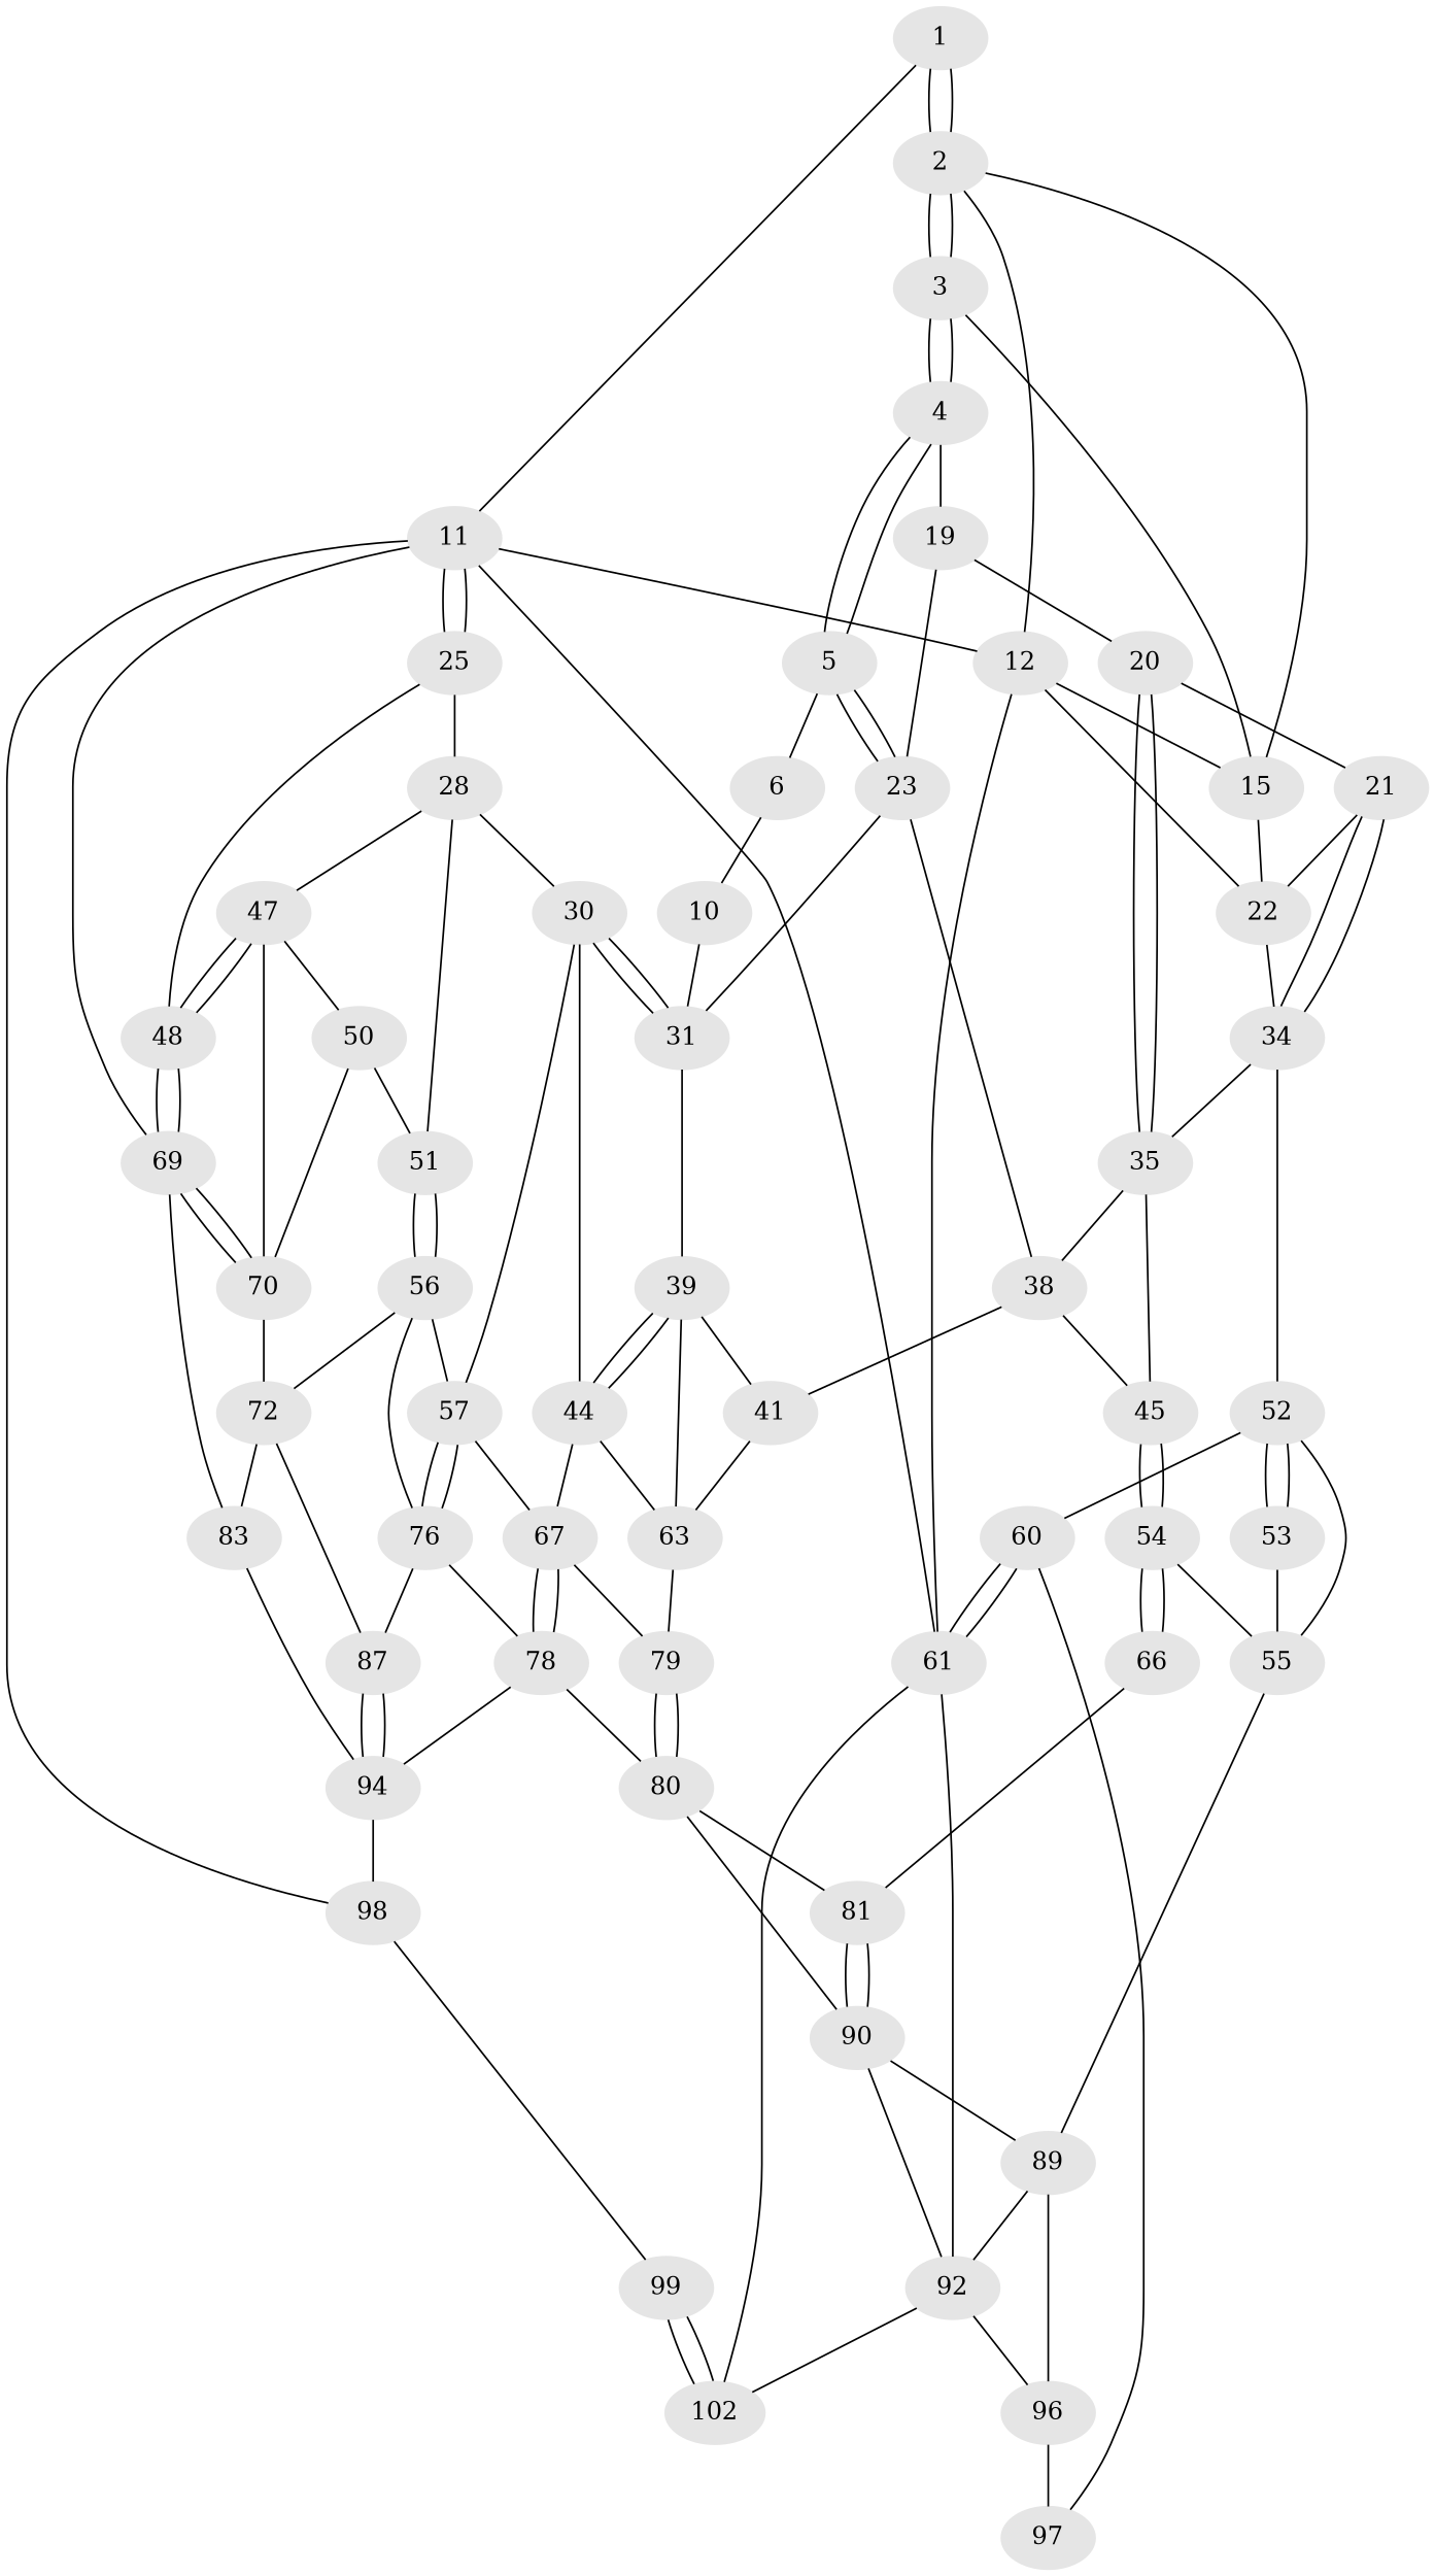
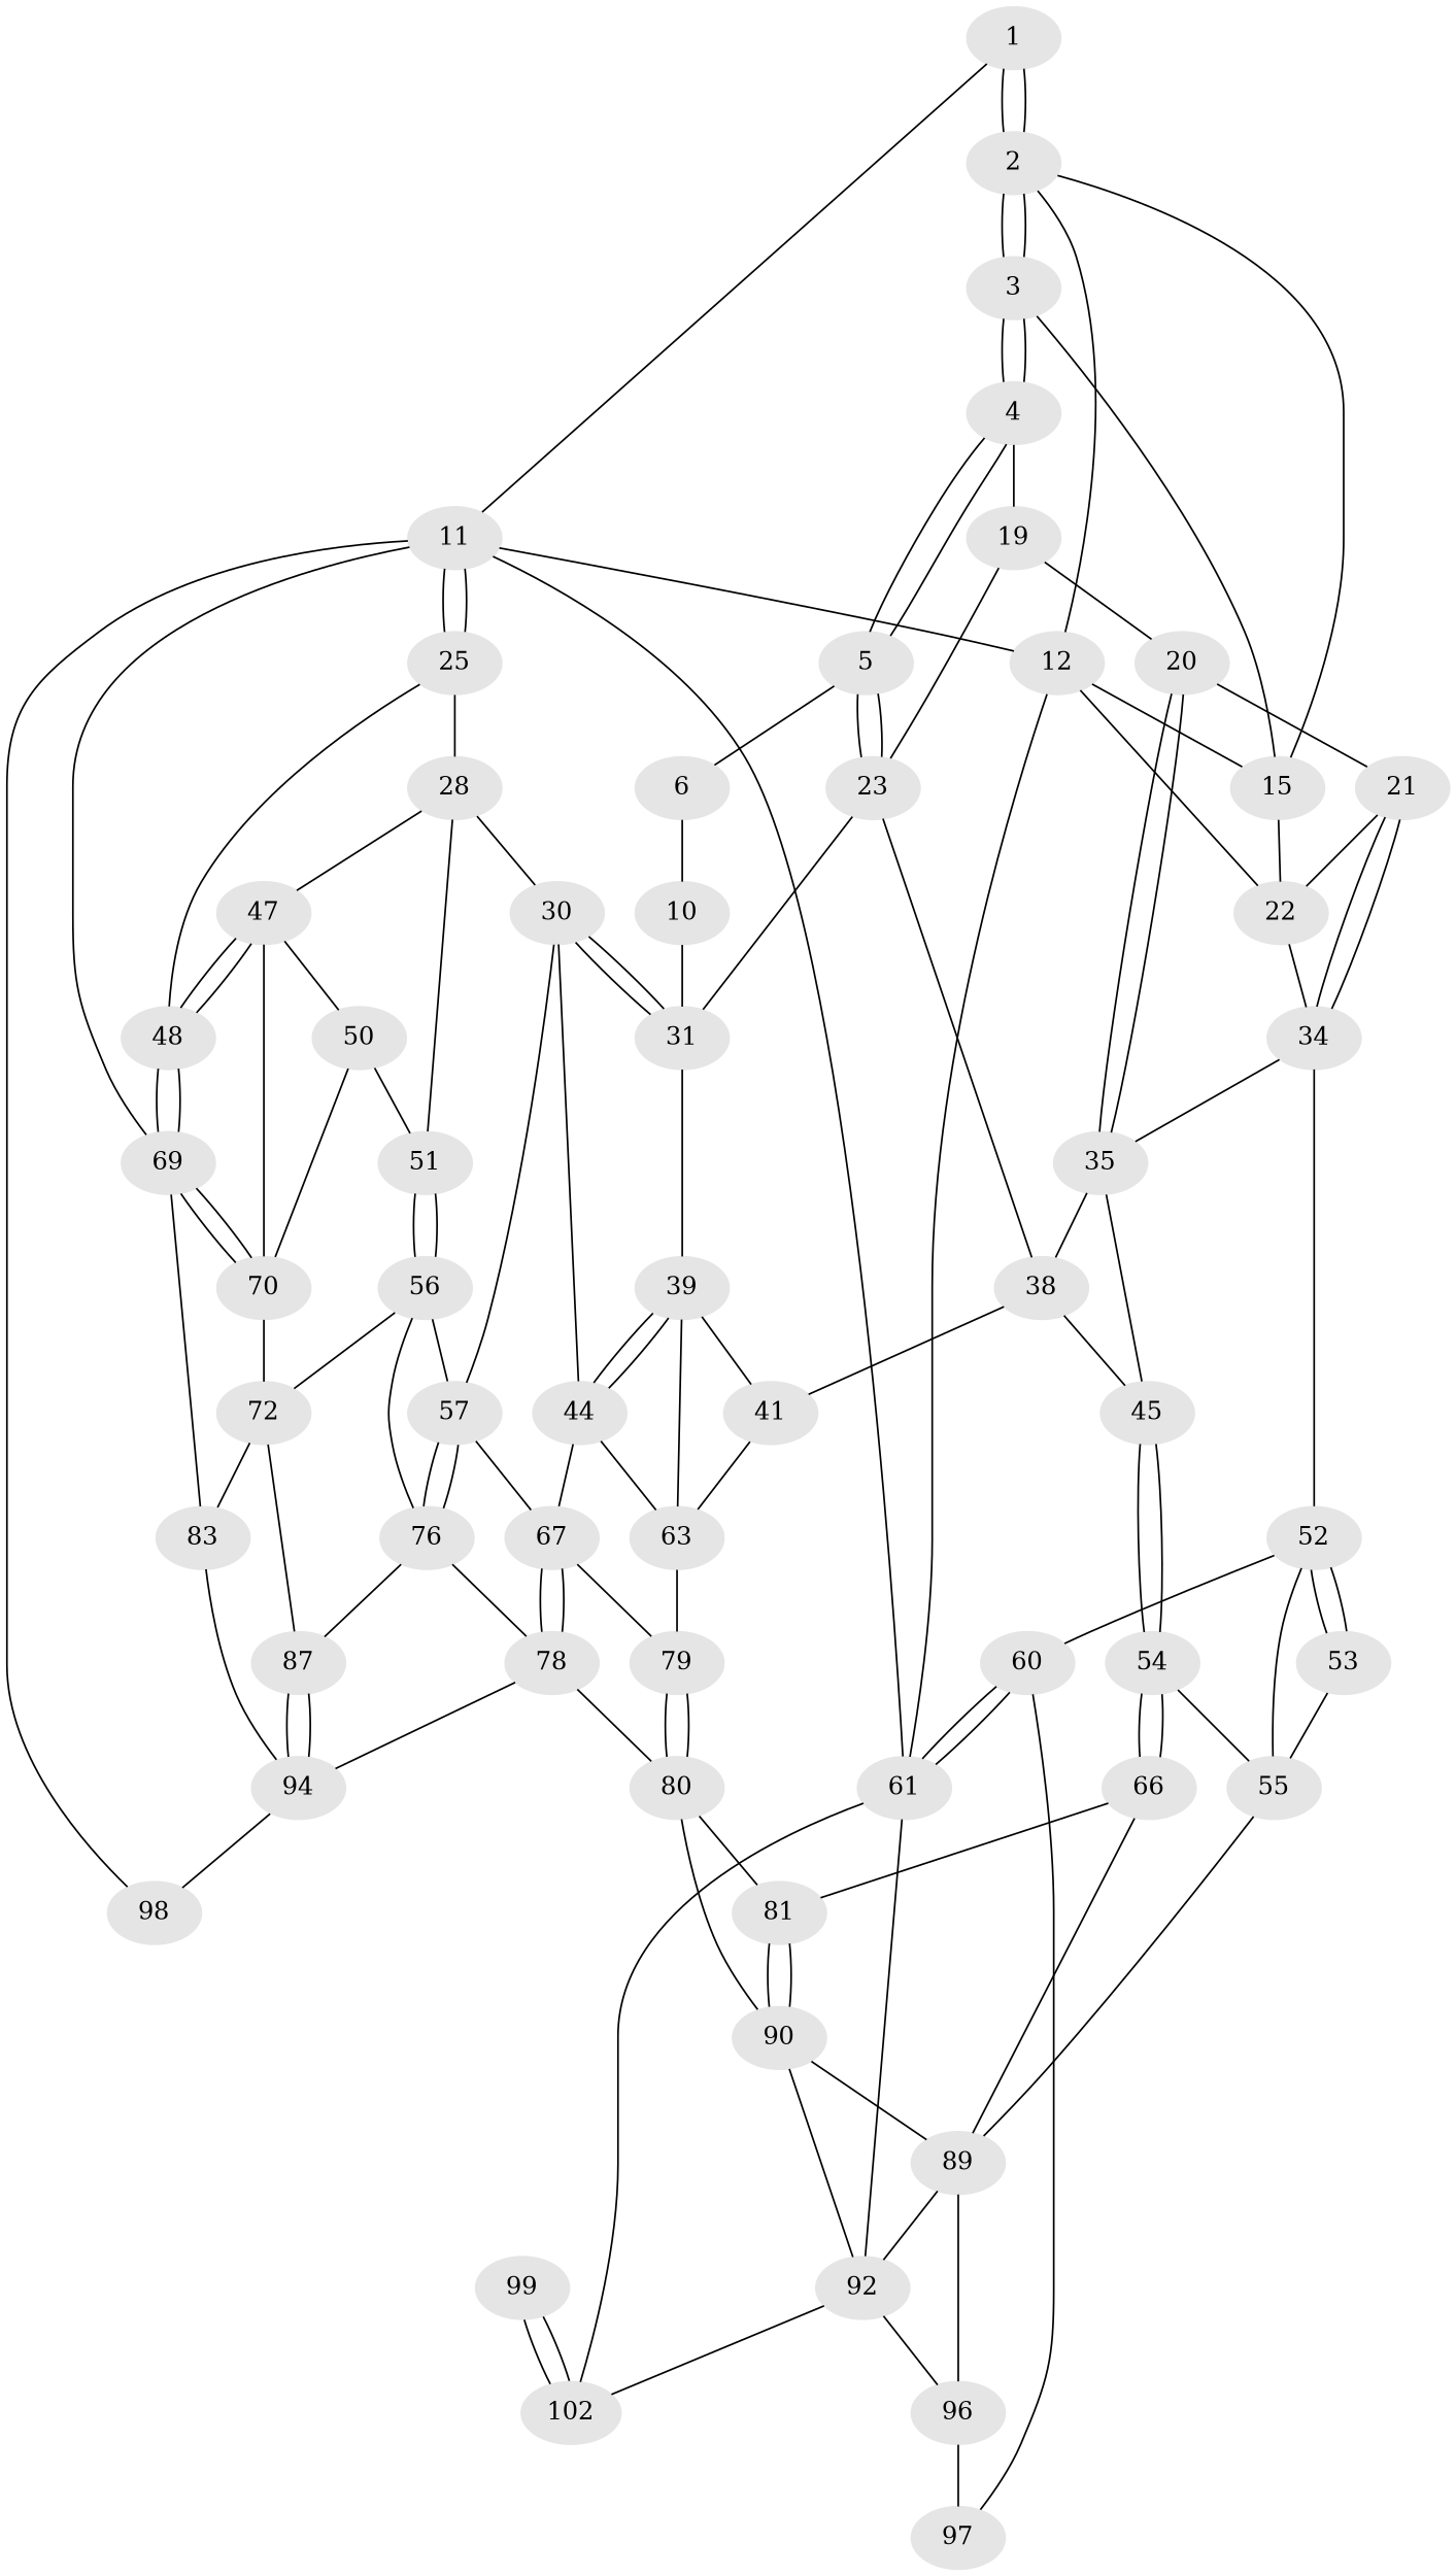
  graph {
    node [color=gray90 style=filled]
    1 [super="+8"]
    2 [super="+13"]
    11 [super="+74"]
    3 [super="+14"]
    12 [super="+17"]
    15 [super="+18"]
    25 [super="+26"]
    61 [super="+104"]
    69 [super="+75"]
    98
    4 [super="+16"]
    22 [super="+32"]
    5
    19
    6 [super="+7"]
    23 [super="+24"]
    20
    10 [super="+27"]
    31 [super="+33"]
    38 [super="+42"]
    28 [super="+29"]
    48
    39 [super="+40"]
    102
    92 [super="+100"]
    70 [super="+71"]
    83
    99
    34 [super="+37"]
    21
    35 [super="+36"]
    45 [super="+46"]
    52 [super="+59"]
    41 [super="+65"]
    30 [super="+43"]
    47 [super="+49"]
    51
    44 [super="+62"]
    57 [super="+58"]
    50
    56 [super="+73"]
    63 [super="+64"]
    67 [super="+68"]
    76 [super="+77"]
    53
    55 [super="+88"]
    60
    54
    79
    66 [super="+82"]
    89 [super="+93"]
    81
    78 [super="+85"]
    72 [super="+84"]
    97 [super="+103"]
    96 [super="+101"]
    87
    80 [super="+86"]
    90 [super="+91"]
    94 [super="+95"]
    1 -- 2
    1 -- 2
    1 -- 11
    2 -- 3
    2 -- 3
    2 -- 12
    2 -- 15
    11 -- 12
    11 -- 25
    11 -- 25
    11 -- 61
    11 -- 69
    11 -- 98
    3 -- 15
    3 -- 4 [weight=2]
    3 -- 4
    12 -- 15
    12 -- 61
    12 -- 22
    15 -- 22
    25 -- 28
    25 -- 48
    61 -- 102
    61 -- 92
    69 -- 70
    69 -- 70
    69 -- 83
-   98 -- 99
    4 -- 5
    4 -- 5
    4 -- 19
    22 -- 34
    5 -- 6
    5 -- 23
    5 -- 23
    19 -- 23
    19 -- 20
    6 -- 10 [weight=2]
    23 -- 31
    23 -- 38
    20 -- 21
    20 -- 35
    20 -- 35
    10 -- 31
    31 -- 39
    38 -- 45
    38 -- 41
    28 -- 30
    28 -- 47
    28 -- 51
    48 -- 69
    48 -- 69
    39 -- 41
    39 -- 44
    39 -- 44
    39 -- 63
    92 -- 102
    92 -- 96
    70 -- 72
    83 -- 94
    99 -- 102
    99 -- 102
    34 -- 35
    34 -- 52
    21 -- 22
    21 -- 34
    21 -- 34
    35 -- 38
    35 -- 45
    45 -- 54
    45 -- 54
    52 -- 53
    52 -- 53
    52 -- 55
    52 -- 60
    41 -- 63
    30 -- 31
    30 -- 31
    30 -- 44
    30 -- 57
    47 -- 48
    47 -- 48
    47 -- 70
    47 -- 50
    51 -- 56
    51 -- 56
    44 -- 63
    44 -- 67
    57 -- 67
    57 -- 76
    57 -- 76
    50 -- 70
    50 -- 51
    56 -- 57
    56 -- 76
    56 -- 72
    63 -- 79
    67 -- 79
    67 -- 78
    67 -- 78
    76 -- 78
    76 -- 87
    53 -- 55
    55 -- 89
    60 -- 61
    60 -- 61
    60 -- 97
    54 -- 55
    54 -- 66
    54 -- 66
    79 -- 80
    79 -- 80
+   66 -- 89
    66 -- 81
    89 -- 92
    89 -- 96
    81 -- 90
    81 -- 90
    78 -- 80
    78 -- 94
    72 -- 83
    72 -- 87
    96 -- 97 [weight=2]
    87 -- 94
    87 -- 94
    80 -- 81
    80 -- 90
    90 -- 92
    90 -- 89
    94 -- 98
  }
